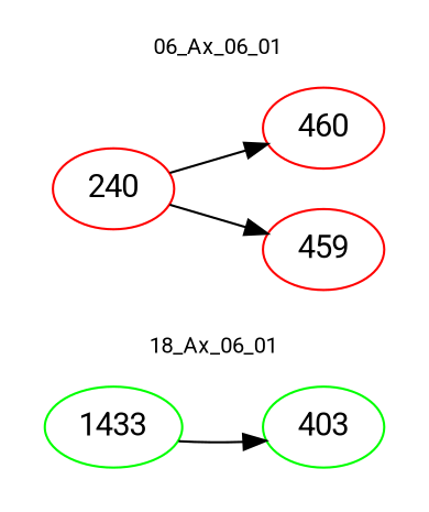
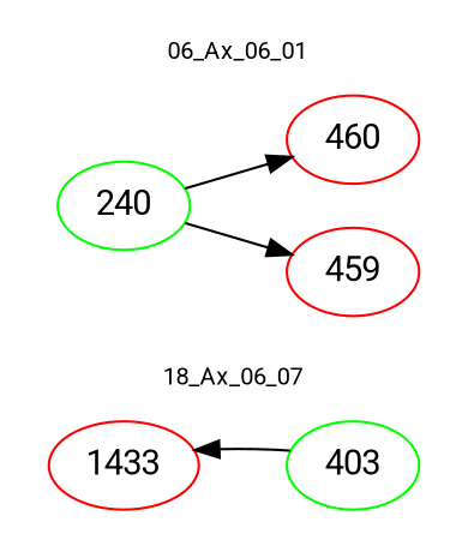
  digraph {
    fontname=Roboto
    rankdir=LR
    node [color=red fontname=Roboto]
    edge [color=black fontname=Roboto]
-   n1 [color=green label=1433]
+   n1 [label=1433]
    n2 [color=green label=403]
    n3 [label=459]
-   n4 [label=240]
+   n4 [color=green label=240]
    n5 [label=460]
    subgraph cluster_1 {
      color=white
      fontsize=10
-     label="18_Ax_06_01"
+     label="18_Ax_06_07"
      n1
      n2
    }
    subgraph cluster_2 {
      color=white
      fontsize=10
      label="06_Ax_06_01"
      n3
      n4
      n5
    }
-   n1 -> n2
+   n2 -> n1
    n4 -> n3
    n4 -> n5
  }
